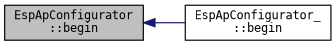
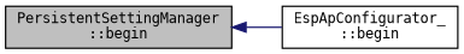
  digraph {
    rankdir=LR
    fontname="DejaVu Sans Mono"
    node [color=black fontname="DejaVu Sans Mono" fontsize=10 shape=record style=filled]
-   n1 [fillcolor=grey75 fontcolor=black height=0.2 label="EspApConfigurator\l::begin" width=0.4]
+   n1 [fillcolor=grey75 fontcolor=black height=0.2 label="PersistentSettingManager\l::begin" width=0.4]
    n2 [fillcolor=white height=0.2 label="EspApConfigurator_\l::begin" width=0.4]
    n1 -> n2 [color=midnightblue dir=back fontname="DejaVu Sans Mono" fontsize=10 labelfontname=Helvetica labelfontsize=10 style=solid]
  }
